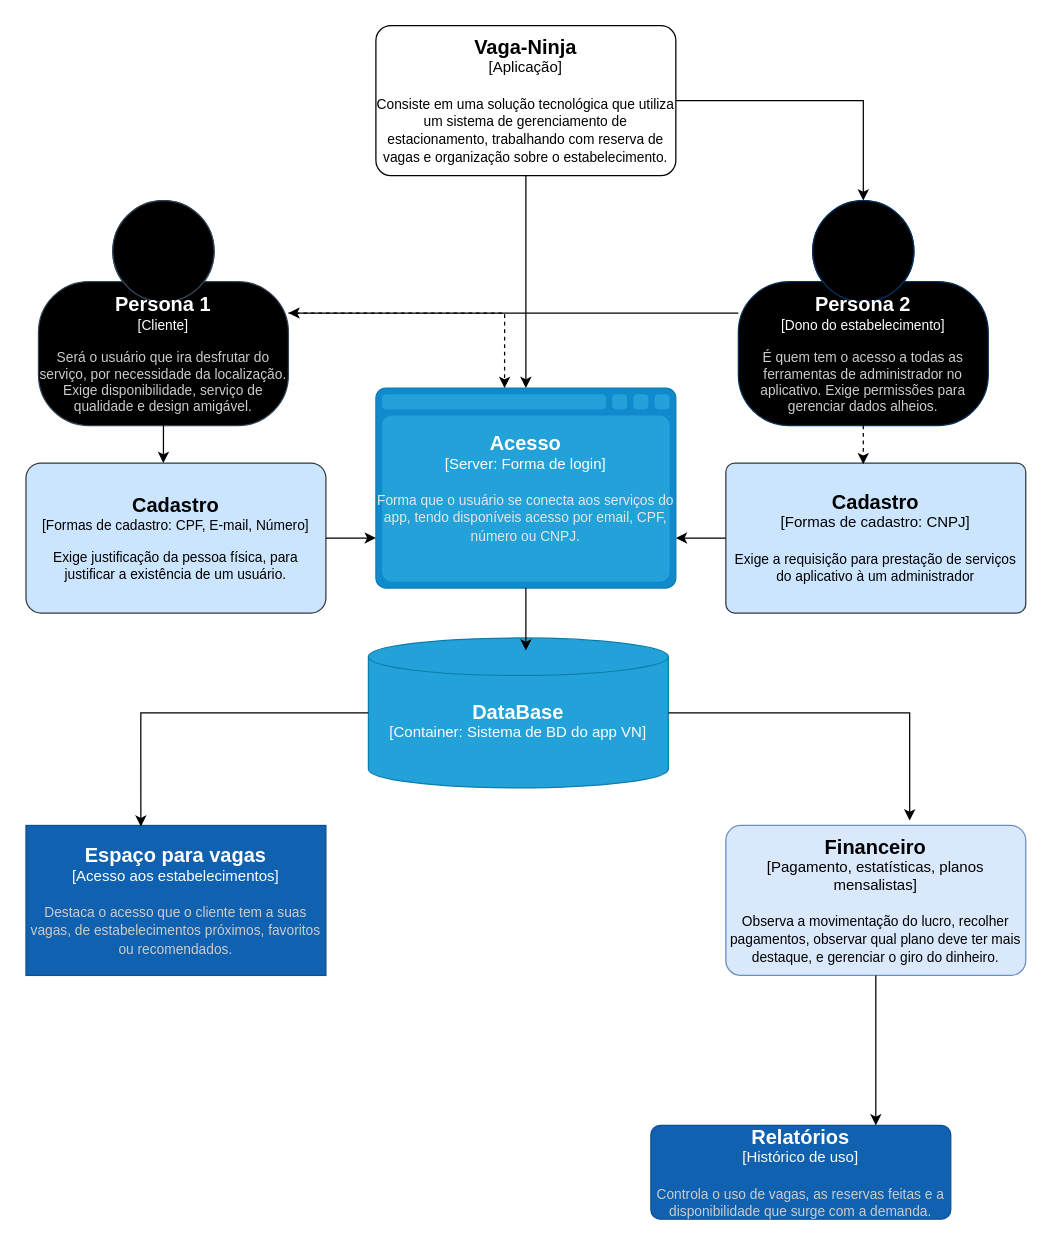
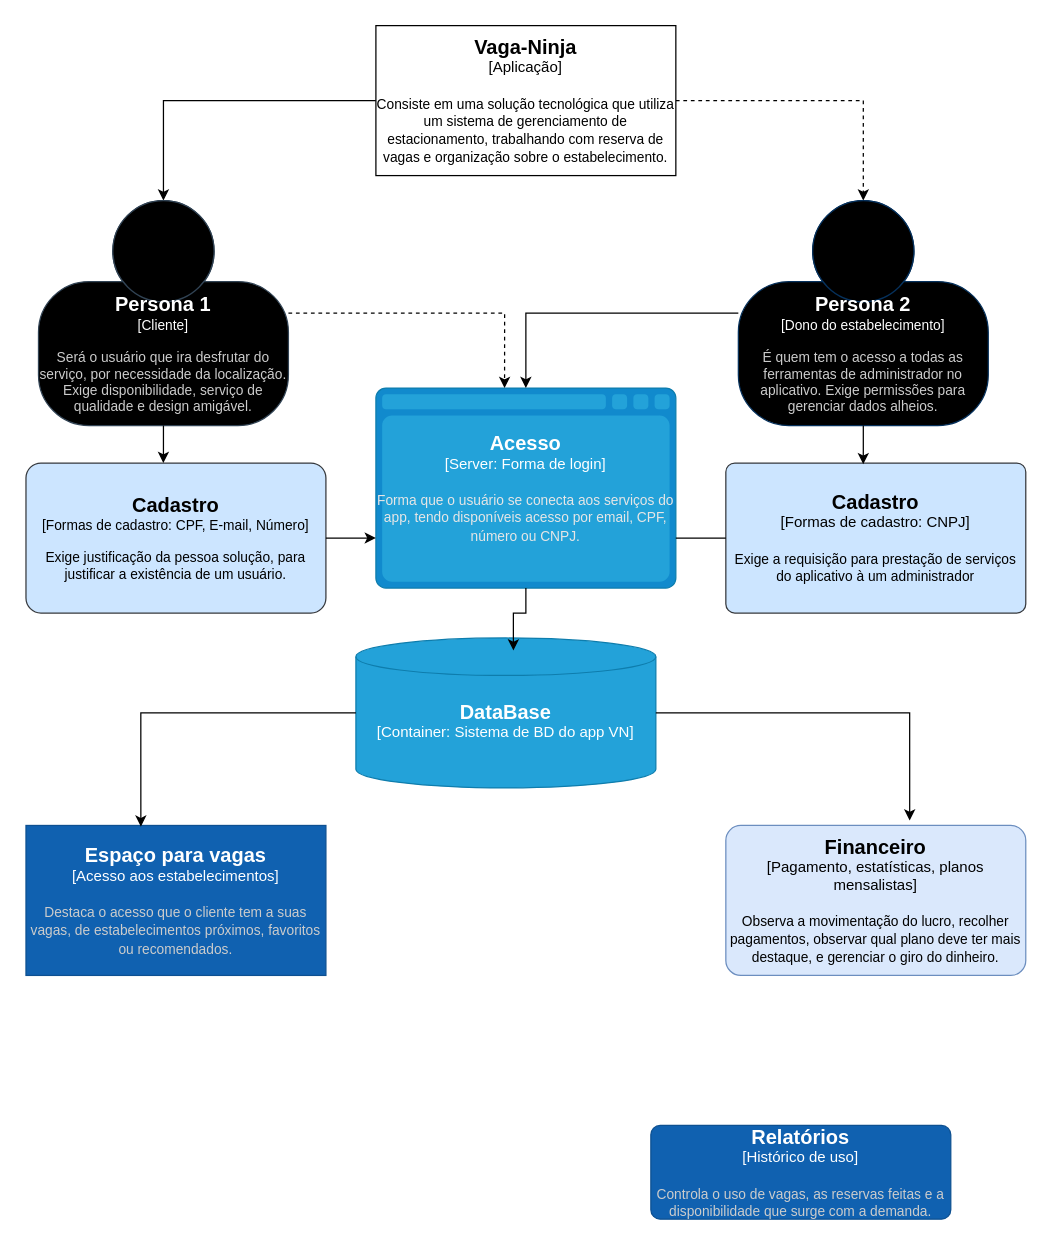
  <mxCell id="0" />
  <mxCell id="1" parent="0" />
  <mxCell id="2" value="&lt;font style=&quot;font-size: 16px&quot;&gt;&lt;b&gt;Persona 2&lt;/b&gt;&lt;/font&gt;&lt;div&gt;[Dono do estabelecimento]&lt;/div&gt;&lt;br&gt;&lt;div&gt;&lt;font style=&quot;font-size: 11px&quot;&gt;&lt;font color=&quot;#cccccc&quot;&gt;É quem tem o acesso a todas as ferramentas de administrador no aplicativo. Exige permissões para gerenciar dados alheios.&lt;/font&gt;&lt;/div&gt;" style="html=1;fontSize=11;dashed=0;whiteSpace=wrap;fillColor=#000000;strokeColor=#06315C;fontColor=#ffffff;shape=mxgraph.c4.person2;align=center;metaEdit=1;points=[[0.5,0,0],[1,0.5,0],[1,0.75,0],[0.75,1,0],[0.5,1,0],[0.25,1,0],[0,0.75,0],[0,0.5,0]];resizable=0;rotation=0;flipV=0;flipH=0;" parent="1" vertex="1"><mxGeometry x="590" y="160" width="200" height="180" as="geometry" /></mxCell>
- <mxCell id="3" style="edgeStyle=orthogonalEdgeStyle;rounded=0;orthogonalLoop=1;jettySize=auto;html=1;" parent="1" source="5" target="2" edge="1"><mxGeometry relative="1" as="geometry" /></mxCell>
- <mxCell id="4" style="edgeStyle=orthogonalEdgeStyle;rounded=0;orthogonalLoop=1;jettySize=auto;html=1;" parent="1" source="5" target="7" edge="1"><mxGeometry relative="1" as="geometry" /></mxCell>
- <mxCell id="5" value="&lt;font style=&quot;font-size: 16px&quot;&gt;&lt;b&gt;Vaga-Ninja&lt;/b&gt;&lt;/font&gt;&lt;div&gt;[Aplicação]&lt;/div&gt;&lt;br&gt;&lt;div&gt;&lt;font style=&quot;font-size: 11px&quot;&gt;&lt;font&gt;Consiste em uma solução tecnológica que utiliza um sistema de gerenciamento de estacionamento, trabalhando com reserva de vagas e organização sobre o estabelecimento.&lt;/font&gt;&lt;/font&gt;&lt;/div&gt;" style="rounded=1;whiteSpace=wrap;html=1;labelBackgroundColor=none;align=center;arcSize=10;metaEdit=1;resizable=0;points=[[0.25,0,0],[0.5,0,0],[0.75,0,0],[1,0.25,0],[1,0.5,0],[1,0.75,0],[0.75,1,0],[0.5,1,0],[0.25,1,0],[0,0.75,0],[0,0.5,0],[0,0.25,0]];fontColor=#000000;" parent="1" vertex="1"><mxGeometry x="300" y="20" width="240" height="120" as="geometry" /></mxCell>
+ <mxCell id="3" style="edgeStyle=orthogonalEdgeStyle;rounded=0;orthogonalLoop=1;jettySize=auto;html=1;dashed=1;" parent="1" source="5" target="2" edge="1"><mxGeometry relative="1" as="geometry" /></mxCell>
+ <mxCell id="4" style="edgeStyle=orthogonalEdgeStyle;rounded=0;orthogonalLoop=1;jettySize=auto;html=1;" parent="1" source="5" target="6" edge="1"><mxGeometry relative="1" as="geometry" /></mxCell>
+ <mxCell id="5" value="&lt;font style=&quot;font-size: 16px&quot;&gt;&lt;b&gt;Vaga-Ninja&lt;/b&gt;&lt;/font&gt;&lt;div&gt;[Aplicação]&lt;/div&gt;&lt;br&gt;&lt;div&gt;&lt;font style=&quot;font-size: 11px&quot;&gt;&lt;font&gt;Consiste em uma solução tecnológica que utiliza um sistema de gerenciamento de estacionamento, trabalhando com reserva de vagas e organização sobre o estabelecimento.&lt;/font&gt;&lt;/font&gt;&lt;/div&gt;" style="whiteSpace=wrap;html=1;labelBackgroundColor=none;align=center;arcSize=10;metaEdit=1;resizable=0;points=[[0.25,0,0],[0.5,0,0],[0.75,0,0],[1,0.25,0],[1,0.5,0],[1,0.75,0],[0.75,1,0],[0.5,1,0],[0.25,1,0],[0,0.75,0],[0,0.5,0],[0,0.25,0]];fontColor=#000000;rounded=0;" parent="1" vertex="1"><mxGeometry x="300" y="20" width="240" height="120" as="geometry" /></mxCell>
  <mxCell id="6" value="&lt;font style=&quot;font-size: 16px&quot;&gt;&lt;b&gt;Persona 1&lt;/b&gt;&lt;/font&gt;&lt;div&gt;[Cliente]&lt;/div&gt;&lt;br&gt;&lt;div&gt;&lt;font style=&quot;font-size: 11px&quot;&gt;&lt;font color=&quot;#cccccc&quot;&gt;Será o usuário que ira desfrutar do serviço, por necessidade da localização. Exige disponibilidade, serviço de qualidade e design amigável.&lt;/font&gt;&lt;/div&gt;" style="html=1;fontSize=11;dashed=0;whiteSpace=wrap;fillColor=#000000;strokeColor=#314354;shape=mxgraph.c4.person2;align=center;metaEdit=1;points=[[0.5,0,0],[1,0.5,0],[1,0.75,0],[0.75,1,0],[0.5,1,0],[0.25,1,0],[0,0.75,0],[0,0.5,0]];resizable=0;fontColor=#ffffff;" parent="1" vertex="1"><mxGeometry x="30" y="160" width="200" height="180" as="geometry" /></mxCell>
  <mxCell id="7" value="&lt;font style=&quot;font-size: 16px&quot;&gt;&lt;b&gt;Acesso&lt;/b&gt;&lt;/font&gt;&lt;div&gt;[Server:&amp;nbsp;Forma de login]&lt;/div&gt;&lt;br&gt;&lt;div&gt;&lt;font style=&quot;font-size: 11px&quot;&gt;&lt;font color=&quot;#E6E6E6&quot;&gt;Forma que o usuário se conecta aos serviços do app, tendo disponíveis acesso por email, CPF, número ou CNPJ.&lt;/font&gt;&lt;/div&gt;" style="shape=mxgraph.c4.webBrowserContainer2;whiteSpace=wrap;html=1;boundedLbl=1;rounded=0;labelBackgroundColor=none;strokeColor=#118ACD;fillColor=#23A2D9;strokeColor=#118ACD;strokeColor2=#0E7DAD;fontSize=12;fontColor=#ffffff;align=center;metaEdit=1;points=[[0.5,0,0],[1,0.25,0],[1,0.5,0],[1,0.75,0],[0.5,1,0],[0,0.75,0],[0,0.5,0],[0,0.25,0]];resizable=0;" parent="1" vertex="1"><mxGeometry x="300" y="310" width="240" height="160" as="geometry" /></mxCell>
  <mxCell id="8" style="edgeStyle=orthogonalEdgeStyle;rounded=0;orthogonalLoop=1;jettySize=auto;html=1;entryX=0.429;entryY=0;entryDx=0;entryDy=0;entryPerimeter=0;dashed=1;" parent="1" source="6" target="7" edge="1"><mxGeometry relative="1" as="geometry" /></mxCell>
- <mxCell id="9" style="edgeStyle=orthogonalEdgeStyle;rounded=0;orthogonalLoop=1;jettySize=auto;html=1;" parent="1" source="2" target="6" edge="1"><mxGeometry relative="1" as="geometry" /></mxCell>
- <mxCell id="10" value="&lt;font style=&quot;font-size: 16px&quot;&gt;&lt;b&gt;DataBase&lt;/b&gt;&lt;/font&gt;&lt;div&gt;[Container:&amp;nbsp;Sistema de BD do app VN]&lt;/div&gt;&lt;br&gt;&lt;div&gt;&lt;font style=&quot;font-size: 11px&quot;&gt;&lt;font color=&quot;#E6E6E6&quot;&gt;&lt;/font&gt;&lt;/div&gt;" style="shape=cylinder3;size=15;whiteSpace=wrap;html=1;boundedLbl=1;rounded=0;labelBackgroundColor=none;fillColor=#23A2D9;fontSize=12;fontColor=#ffffff;align=center;strokeColor=#0E7DAD;metaEdit=1;points=[[0.5,0,0],[1,0.25,0],[1,0.5,0],[1,0.75,0],[0.5,1,0],[0,0.75,0],[0,0.5,0],[0,0.25,0]];resizable=0;" parent="1" vertex="1"><mxGeometry x="294" y="510" width="240" height="120" as="geometry" /></mxCell>
- <mxCell id="11" value="&lt;font style=&quot;font-size: 16px&quot;&gt;&lt;b&gt;Cadastro&lt;/b&gt;&lt;/font&gt;&lt;div&gt;[Formas de cadastro: CPF, E-mail, Número]&lt;/div&gt;&lt;br&gt;&lt;div&gt;&lt;font style=&quot;font-size: 11px&quot;&gt;&lt;font&gt;Exige justificação da pessoa física, para justificar a existência de um usuário.&lt;/font&gt;&lt;/font&gt;&lt;/div&gt;" style="rounded=1;whiteSpace=wrap;html=1;fontSize=11;labelBackgroundColor=none;fillColor=#cce5ff;align=center;arcSize=10;strokeColor=#36393d;metaEdit=1;resizable=0;points=[[0.25,0,0],[0.5,0,0],[0.75,0,0],[1,0.25,0],[1,0.5,0],[1,0.75,0],[0.75,1,0],[0.5,1,0],[0.25,1,0],[0,0.75,0],[0,0.5,0],[0,0.25,0]];labelBorderColor=none;fontColor=default;" parent="1" vertex="1"><mxGeometry x="20" y="370" width="240" height="120" as="geometry" /></mxCell>
+ <mxCell id="9" style="edgeStyle=orthogonalEdgeStyle;rounded=0;orthogonalLoop=1;jettySize=auto;html=1;entryX=0.5;entryY=0;entryDx=0;entryDy=0;entryPerimeter=0;" parent="1" source="2" target="7" edge="1"><mxGeometry relative="1" as="geometry" /></mxCell>
+ <mxCell id="10" value="&lt;font style=&quot;font-size: 16px&quot;&gt;&lt;b&gt;DataBase&lt;/b&gt;&lt;/font&gt;&lt;div&gt;[Container:&amp;nbsp;Sistema de BD do app VN]&lt;/div&gt;&lt;br&gt;&lt;div&gt;&lt;font style=&quot;font-size: 11px&quot;&gt;&lt;font color=&quot;#E6E6E6&quot;&gt;&lt;/font&gt;&lt;/div&gt;" style="shape=cylinder3;size=15;whiteSpace=wrap;html=1;boundedLbl=1;rounded=0;labelBackgroundColor=none;fillColor=#23A2D9;fontSize=12;fontColor=#ffffff;align=center;strokeColor=#0E7DAD;metaEdit=1;points=[[0.5,0,0],[1,0.25,0],[1,0.5,0],[1,0.75,0],[0.5,1,0],[0,0.75,0],[0,0.5,0],[0,0.25,0]];resizable=0;" parent="1" vertex="1"><mxGeometry x="284" y="510" width="240" height="120" as="geometry" /></mxCell>
+ <mxCell id="11" value="&lt;font style=&quot;font-size: 16px&quot;&gt;&lt;b&gt;Cadastro&lt;/b&gt;&lt;/font&gt;&lt;div&gt;[Formas de cadastro: CPF, E-mail, Número]&lt;/div&gt;&lt;br&gt;&lt;div&gt;&lt;font style=&quot;font-size: 11px&quot;&gt;&lt;font&gt;Exige justificação da pessoa solução, para justificar a existência de um usuário.&lt;/font&gt;&lt;/font&gt;&lt;/div&gt;" style="rounded=1;whiteSpace=wrap;html=1;fontSize=11;labelBackgroundColor=none;fillColor=#cce5ff;align=center;arcSize=10;strokeColor=#36393d;metaEdit=1;resizable=0;points=[[0.25,0,0],[0.5,0,0],[0.75,0,0],[1,0.25,0],[1,0.5,0],[1,0.75,0],[0.75,1,0],[0.5,1,0],[0.25,1,0],[0,0.75,0],[0,0.5,0],[0,0.25,0]];labelBorderColor=none;fontColor=default;" parent="1" vertex="1"><mxGeometry x="20" y="370" width="240" height="120" as="geometry" /></mxCell>
  <mxCell id="12" value="&lt;font style=&quot;font-size: 16px&quot;&gt;&lt;b&gt;Cadastro&lt;/b&gt;&lt;/font&gt;&lt;div&gt;[Formas de cadastro: CNPJ]&lt;/div&gt;&lt;br&gt;&lt;div&gt;&lt;font style=&quot;font-size: 11px&quot;&gt;Exige a requisição para prestação de serviços do aplicativo à um administrador&lt;/font&gt;&lt;/div&gt;" style="rounded=1;whiteSpace=wrap;html=1;labelBackgroundColor=none;fillColor=#cce5ff;align=center;arcSize=6;strokeColor=#36393d;metaEdit=1;resizable=0;points=[[0.25,0,0],[0.5,0,0],[0.75,0,0],[1,0.25,0],[1,0.5,0],[1,0.75,0],[0.75,1,0],[0.5,1,0],[0.25,1,0],[0,0.75,0],[0,0.5,0],[0,0.25,0]];" parent="1" vertex="1"><mxGeometry x="580" y="370" width="240" height="120" as="geometry" /></mxCell>
  <mxCell id="13" style="edgeStyle=orthogonalEdgeStyle;rounded=0;orthogonalLoop=1;jettySize=auto;html=1;entryX=0.458;entryY=0;entryDx=0;entryDy=0;entryPerimeter=0;" parent="1" source="6" target="11" edge="1"><mxGeometry relative="1" as="geometry" /></mxCell>
- <mxCell id="14" style="edgeStyle=orthogonalEdgeStyle;rounded=0;orthogonalLoop=1;jettySize=auto;html=1;entryX=0.458;entryY=0.008;entryDx=0;entryDy=0;entryPerimeter=0;dashed=1;" parent="1" source="2" target="12" edge="1"><mxGeometry relative="1" as="geometry" /></mxCell>
+ <mxCell id="14" style="edgeStyle=orthogonalEdgeStyle;rounded=0;orthogonalLoop=1;jettySize=auto;html=1;entryX=0.458;entryY=0.008;entryDx=0;entryDy=0;entryPerimeter=0;" parent="1" source="2" target="12" edge="1"><mxGeometry relative="1" as="geometry" /></mxCell>
  <mxCell id="15" style="edgeStyle=orthogonalEdgeStyle;rounded=0;orthogonalLoop=1;jettySize=auto;html=1;entryX=0;entryY=0.75;entryDx=0;entryDy=0;entryPerimeter=0;" parent="1" source="11" target="7" edge="1"><mxGeometry relative="1" as="geometry" /></mxCell>
- <mxCell id="16" style="edgeStyle=orthogonalEdgeStyle;rounded=0;orthogonalLoop=1;jettySize=auto;html=1;entryX=1;entryY=0.75;entryDx=0;entryDy=0;entryPerimeter=0;" parent="1" source="12" target="7" edge="1"><mxGeometry relative="1" as="geometry" /></mxCell>
+ <mxCell id="16" style="edgeStyle=orthogonalEdgeStyle;rounded=0;orthogonalLoop=1;jettySize=auto;html=1;entryX=1;entryY=0.75;entryDx=0;entryDy=0;entryPerimeter=0;endArrow=none;" parent="1" source="12" target="7" edge="1"><mxGeometry relative="1" as="geometry" /></mxCell>
  <mxCell id="17" style="edgeStyle=orthogonalEdgeStyle;rounded=0;orthogonalLoop=1;jettySize=auto;html=1;entryX=0.525;entryY=0.083;entryDx=0;entryDy=0;entryPerimeter=0;" parent="1" source="7" target="10" edge="1"><mxGeometry relative="1" as="geometry" /></mxCell>
  <mxCell id="18" value="&lt;font style=&quot;font-size: 16px&quot;&gt;&lt;b&gt;Financeiro&lt;/b&gt;&lt;/font&gt;&lt;div&gt;[Pagamento, estatísticas, planos mensalistas]&lt;/div&gt;&lt;br&gt;&lt;div&gt;&lt;font style=&quot;font-size: 11px&quot;&gt;&lt;font&gt;Observa a movimentação do lucro, recolher pagamentos, observar qual plano deve ter mais destaque, e gerenciar o giro do dinheiro.&lt;/font&gt;&lt;/font&gt;&lt;/div&gt;" style="rounded=1;whiteSpace=wrap;html=1;labelBackgroundColor=none;fillColor=#DAE8FC;align=center;arcSize=10;strokeColor=#6c8ebf;metaEdit=1;resizable=0;points=[[0.25,0,0],[0.5,0,0],[0.75,0,0],[1,0.25,0],[1,0.5,0],[1,0.75,0],[0.75,1,0],[0.5,1,0],[0.25,1,0],[0,0.75,0],[0,0.5,0],[0,0.25,0]];gradientColor=none;labelBorderColor=none;textShadow=0;fontColor=#000000;" vertex="1" parent="1"><mxGeometry x="580" y="660" width="240" height="120" as="geometry" /></mxCell>
  <mxCell id="19" value="&lt;font style=&quot;font-size: 16px&quot;&gt;&lt;b&gt;Espaço para vagas&lt;/b&gt;&lt;/font&gt;&lt;div&gt;[Acesso aos estabelecimentos]&lt;/div&gt;&lt;br&gt;&lt;div&gt;&lt;font style=&quot;font-size: 11px&quot;&gt;&lt;font color=&quot;#cccccc&quot;&gt;Destaca o acesso que o cliente tem a suas vagas, de estabelecimentos próximos, favoritos ou recomendados.&lt;/font&gt;&lt;/div&gt;" style="whiteSpace=wrap;html=1;labelBackgroundColor=none;fillColor=#1061B0;fontColor=#ffffff;align=center;arcSize=10;strokeColor=#0D5091;metaEdit=1;resizable=0;points=[[0.25,0,0],[0.5,0,0],[0.75,0,0],[1,0.25,0],[1,0.5,0],[1,0.75,0],[0.75,1,0],[0.5,1,0],[0.25,1,0],[0,0.75,0],[0,0.5,0],[0,0.25,0]];rounded=0;" vertex="1" parent="1"><mxGeometry x="20" y="660" width="240" height="120" as="geometry" /></mxCell>
  <mxCell id="20" value="&lt;font style=&quot;font-size: 16px&quot;&gt;&lt;b&gt;Relatórios&lt;/b&gt;&lt;/font&gt;&lt;div&gt;[Histórico de uso]&lt;/div&gt;&lt;br&gt;&lt;div&gt;&lt;font style=&quot;font-size: 11px&quot;&gt;&lt;font color=&quot;#cccccc&quot;&gt;Controla o uso de vagas, as reservas feitas e a disponibilidade que surge com a demanda.&lt;/font&gt;&lt;/div&gt;" style="rounded=1;whiteSpace=wrap;html=1;labelBackgroundColor=none;fillColor=#1061B0;fontColor=#ffffff;align=center;arcSize=10;strokeColor=#0D5091;metaEdit=1;resizable=0;points=[[0.25,0,0],[0.5,0,0],[0.75,0,0],[1,0.25,0],[1,0.5,0],[1,0.75,0],[0.75,1,0],[0.5,1,0],[0.25,1,0],[0,0.75,0],[0,0.5,0],[0,0.25,0]];" vertex="1" parent="1"><mxGeometry x="520" y="900" width="240" height="75" as="geometry" /></mxCell>
  <mxCell id="21" style="edgeStyle=orthogonalEdgeStyle;rounded=0;orthogonalLoop=1;jettySize=auto;html=1;entryX=0.383;entryY=0.008;entryDx=0;entryDy=0;entryPerimeter=0;" edge="1" parent="1" source="10" target="19"><mxGeometry relative="1" as="geometry" /></mxCell>
  <mxCell id="22" style="edgeStyle=orthogonalEdgeStyle;rounded=0;orthogonalLoop=1;jettySize=auto;html=1;entryX=0.613;entryY=-0.033;entryDx=0;entryDy=0;entryPerimeter=0;" edge="1" parent="1" source="10" target="18"><mxGeometry relative="1" as="geometry" /></mxCell>
- <mxCell id="23" style="edgeStyle=orthogonalEdgeStyle;rounded=0;orthogonalLoop=1;jettySize=auto;html=1;entryX=0.75;entryY=0;entryDx=0;entryDy=0;entryPerimeter=0;" edge="1" parent="1" source="18" target="20"><mxGeometry relative="1" as="geometry" /></mxCell>
